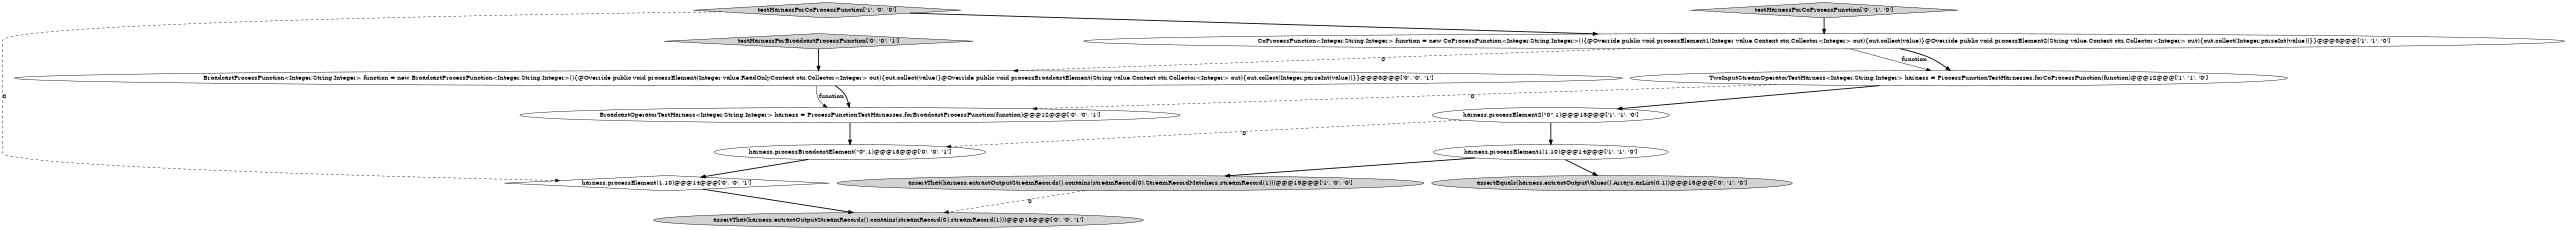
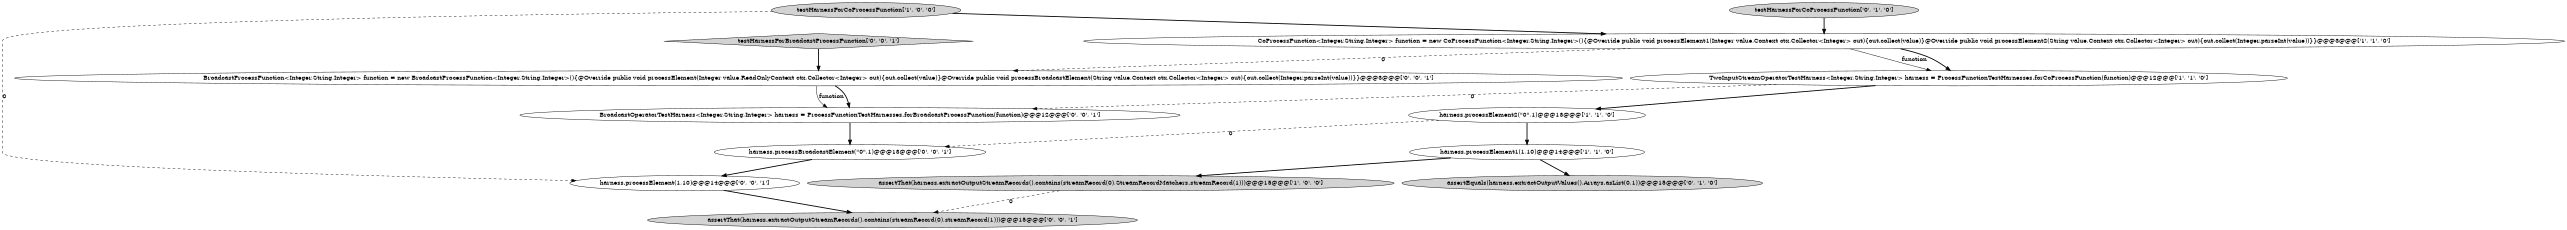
  digraph {
    node [fillcolor=white shape=ellipse style=filled]
    edge [style=bold]
    n1 [fillcolor=lightgray label="testHarnessForBroadcastProcessFunction['0', '0', '1']" shape=diamond]
    n2 [label="BroadcastProcessFunction<Integer,String,Integer> function = new BroadcastProcessFunction<Integer,String,Integer>(){@Override public void processElement(Integer value,ReadOnlyContext ctx,Collector<Integer> out){out.collect(value)}@Override public void processBroadcastElement(String value,Context ctx,Collector<Integer> out){out.collect(Integer.parseInt(value))}}@@@3@@@['0', '0', '1']"]
    n3 [label="BroadcastOperatorTestHarness<Integer,String,Integer> harness = ProcessFunctionTestHarnesses.forBroadcastProcessFunction(function)@@@12@@@['0', '0', '1']"]
-   n4 [fillcolor=lightgray label="testHarnessForCoProcessFunction['0', '1', '0']" shape=diamond]
+   n4 [fillcolor=lightgray label="testHarnessForCoProcessFunction['0', '1', '0']"]
    n5 [label="CoProcessFunction<Integer,String,Integer> function = new CoProcessFunction<Integer,String,Integer>(){@Override public void processElement1(Integer value,Context ctx,Collector<Integer> out){out.collect(value)}@Override public void processElement2(String value,Context ctx,Collector<Integer> out){out.collect(Integer.parseInt(value))}}@@@3@@@['1', '1', '0']"]
    n6 [label="TwoInputStreamOperatorTestHarness<Integer,String,Integer> harness = ProcessFunctionTestHarnesses.forCoProcessFunction(function)@@@12@@@['1', '1', '0']"]
    n7 [fillcolor=lightgray label="assertEquals(harness.extractOutputValues(),Arrays.asList(0,1))@@@15@@@['0', '1', '0']"]
-   n8 [fillcolor=lightgray label="testHarnessForCoProcessFunction['1', '0', '0']" shape=diamond]
-   n9 [label="harness.processElement(1,10)@@@14@@@['0', '0', '1']" shape=diamond]
+   n8 [fillcolor=lightgray label="testHarnessForCoProcessFunction['1', '0', '0']"]
+   n9 [label="harness.processElement(1,10)@@@14@@@['0', '0', '1']"]
    n10 [label="harness.processBroadcastElement(\"0\",1)@@@13@@@['0', '0', '1']"]
    n11 [fillcolor=lightgray label="assertThat(harness.extractOutputStreamRecords(),contains(streamRecord(0),streamRecord(1)))@@@15@@@['0', '0', '1']"]
    n12 [label="harness.processElement2(\"0\",1)@@@13@@@['1', '1', '0']"]
    n13 [label="harness.processElement1(1,10)@@@14@@@['1', '1', '0']"]
    n14 [fillcolor=lightgray label="assertThat(harness.extractOutputStreamRecords(),contains(streamRecord(0),StreamRecordMatchers.streamRecord(1)))@@@15@@@['1', '0', '0']"]
    n1 -> n2
    n2 -> n3 [label=function style=solid]
    n2 -> n3
    n3 -> n10
    n4 -> n5
    n5 -> n2 [label=0 style=dashed]
    n5 -> n6 [label=function style=solid]
    n5 -> n6
    n6 -> n3 [label=0 style=dashed]
    n6 -> n12
    n8 -> n5
    n8 -> n9 [label=0 style=dashed]
    n9 -> n11
    n10 -> n9
    n12 -> n10 [label=0 style=dashed]
    n12 -> n13
    n13 -> n7
    n13 -> n14
    n14 -> n11 [label=0 style=dashed]
  }
